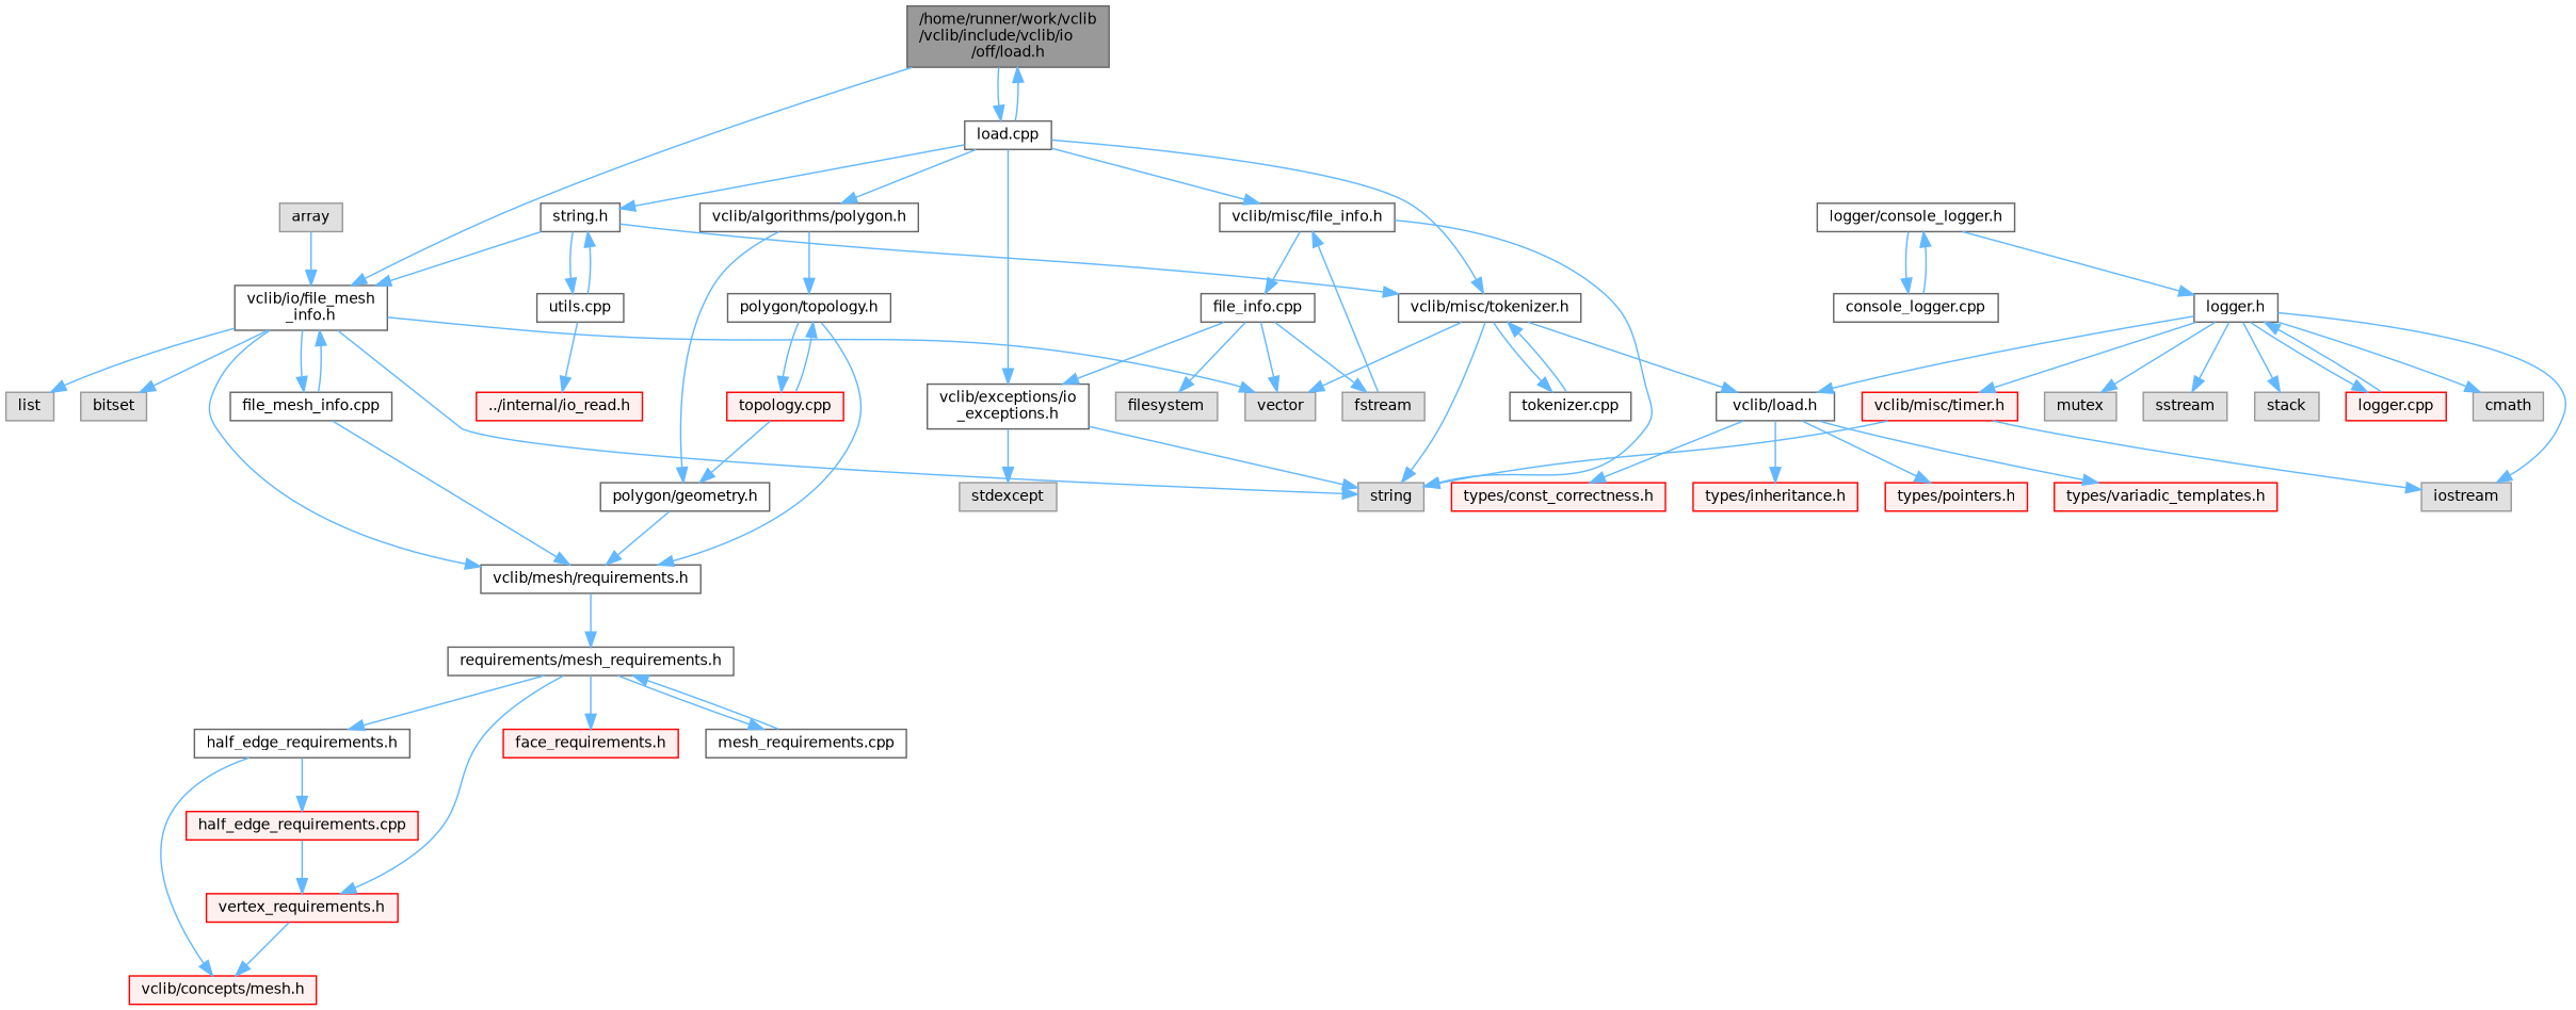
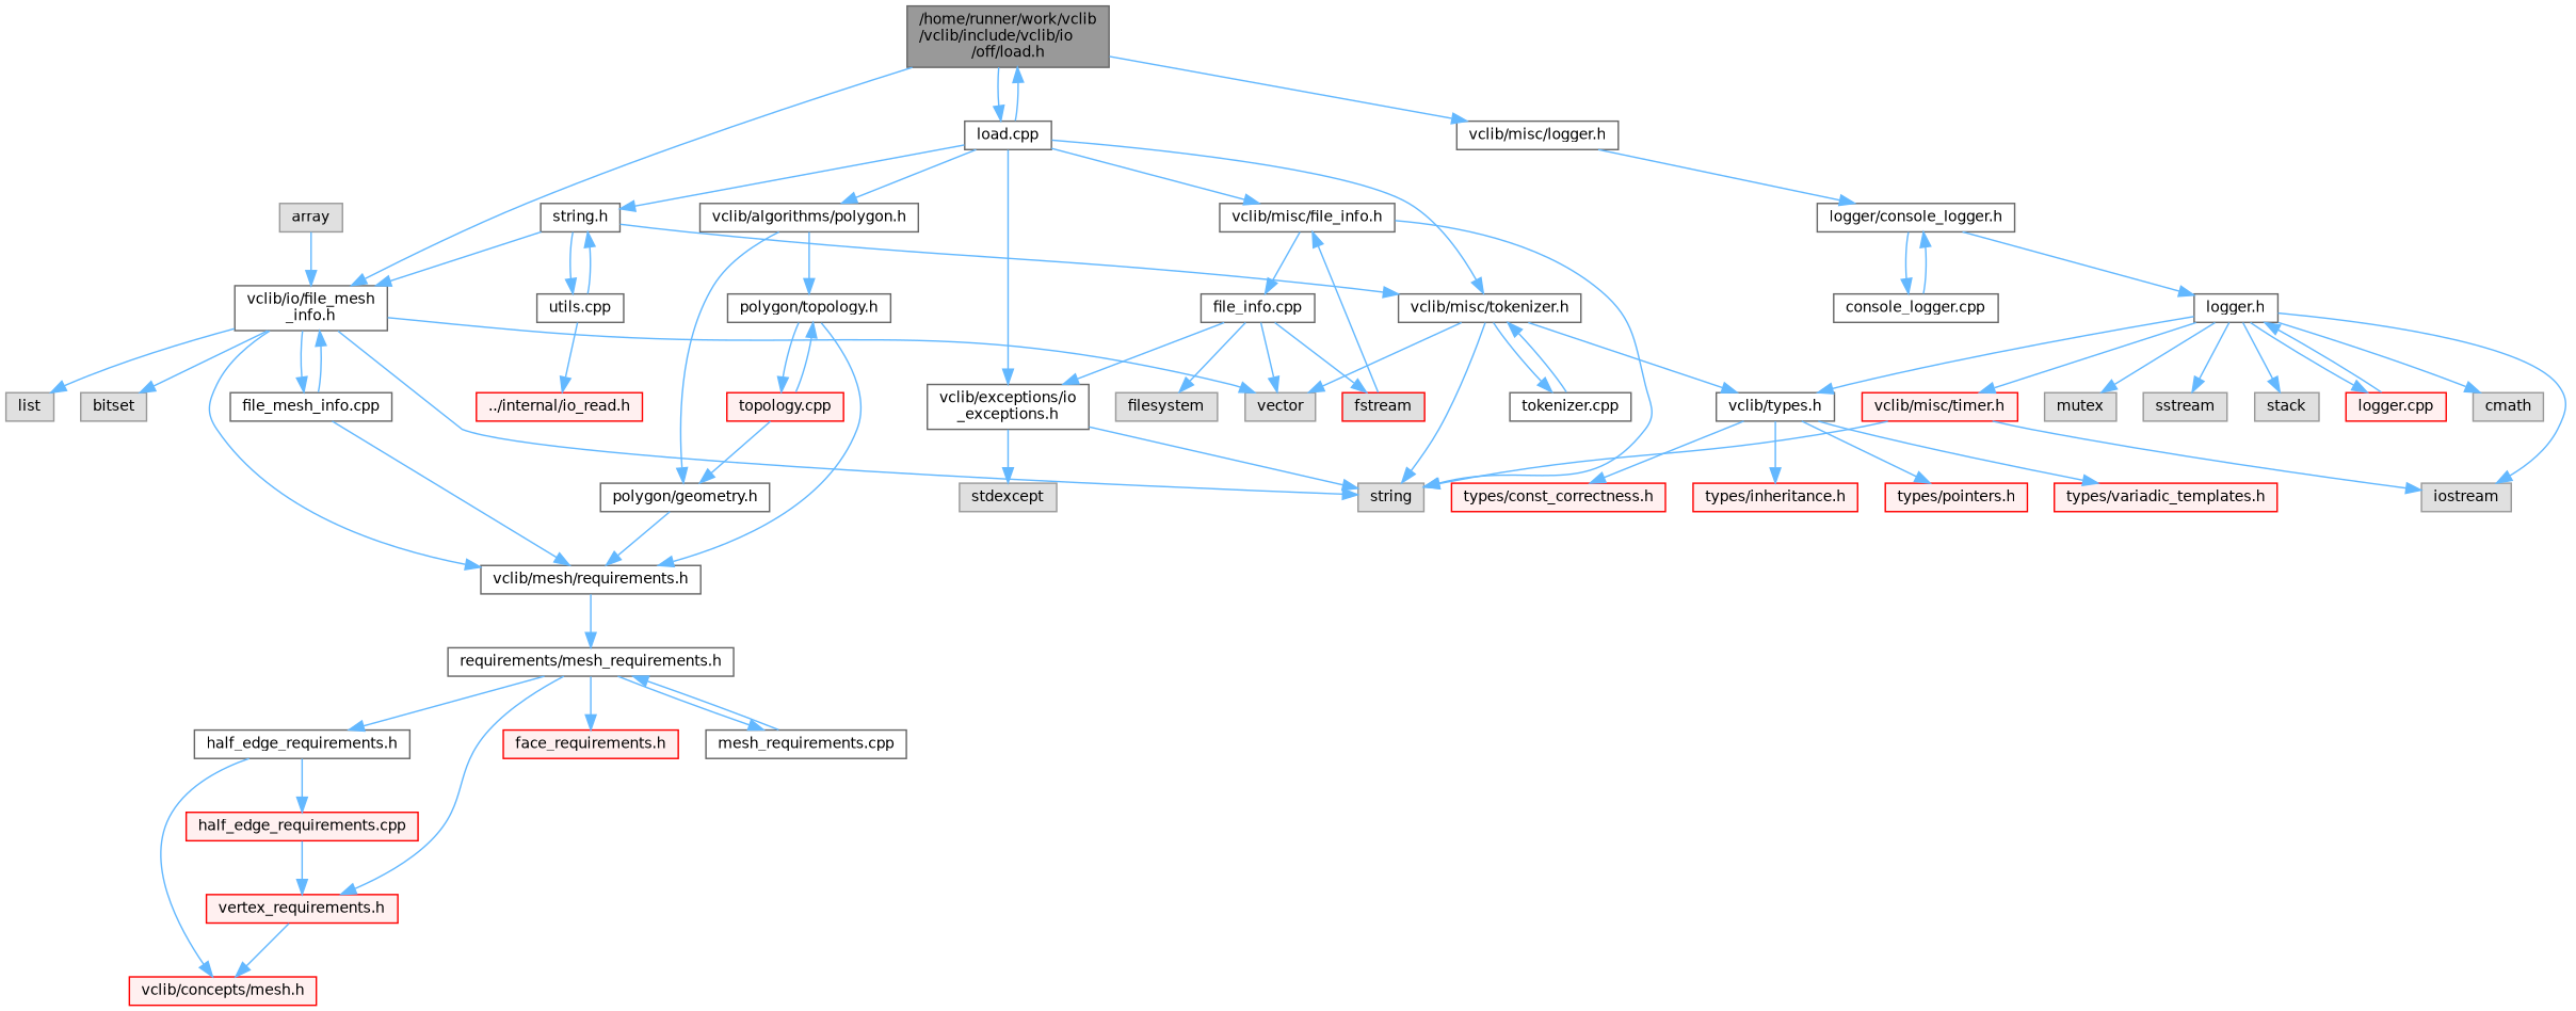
  digraph {
    node [color=grey40 fillcolor=white fontname=Helvetica fontsize=10 shape=box style=filled]
    edge [color=steelblue1 fontname=Helvetica fontsize=10 labelfontname=Helvetica labelfontsize=10 style=solid]
    n1 [color=gray40 fillcolor=grey60 fontcolor=black height=0.2 label="/home/runner/work/vclib\l/vclib/include/vclib/io\l/off/load.h" width=0.4]
    n2 [height=0.2 label="vclib/io/file_mesh\l_info.h" width=0.4]
+   n3 [height=0.2 label="vclib/misc/logger.h" width=0.4]
    n4 [height=0.2 label="load.cpp" width=0.4]
    n5 [color=grey60 fillcolor="#E0E0E0" height=0.2 label=list width=0.4]
    n6 [color=grey60 fillcolor="#E0E0E0" height=0.2 label=string width=0.4]
    n7 [color=grey60 fillcolor="#E0E0E0" height=0.2 label=vector width=0.4]
    n8 [color=grey60 fillcolor="#E0E0E0" height=0.2 label=bitset width=0.4]
    n9 [height=0.2 label="vclib/mesh/requirements.h" width=0.4]
    n10 [height=0.2 label="file_mesh_info.cpp" width=0.4]
    n11 [height=0.2 label="logger/console_logger.h" width=0.4]
    n12 [height=0.2 label="vclib/algorithms/polygon.h" width=0.4]
    n13 [height=0.2 label="vclib/exceptions/io\l_exceptions.h" width=0.4]
    n14 [height=0.2 label="vclib/misc/file_info.h" width=0.4]
    n15 [height=0.2 label="vclib/misc/tokenizer.h" width=0.4]
    n16 [height=0.2 label="string.h" width=0.4]
    n17 [color=grey60 fillcolor="#E0E0E0" height=0.2 label=array width=0.4]
    n18 [height=0.2 label="requirements/mesh_requirements.h" width=0.4]
    n19 [height=0.2 label="half_edge_requirements.h" width=0.4]
    n20 [color=red fillcolor="#FFF0F0" height=0.2 label="vertex_requirements.h" width=0.4]
    n21 [color=red fillcolor="#FFF0F0" height=0.2 label="face_requirements.h" width=0.4]
    n22 [height=0.2 label="mesh_requirements.cpp" width=0.4]
    n23 [color=red fillcolor="#FFF0F0" height=0.2 label="vclib/concepts/mesh.h" width=0.4]
    n24 [color=red fillcolor="#FFF0F0" height=0.2 label="half_edge_requirements.cpp" width=0.4]
    n25 [height=0.2 label="logger.h" width=0.4]
    n26 [height=0.2 label="console_logger.cpp" width=0.4]
    n27 [color=grey60 fillcolor="#E0E0E0" height=0.2 label=cmath width=0.4]
    n28 [color=grey60 fillcolor="#E0E0E0" height=0.2 label=iostream width=0.4]
    n29 [color=grey60 fillcolor="#E0E0E0" height=0.2 label=mutex width=0.4]
    n30 [color=grey60 fillcolor="#E0E0E0" height=0.2 label=sstream width=0.4]
    n31 [color=grey60 fillcolor="#E0E0E0" height=0.2 label=stack width=0.4]
    n32 [color=red fillcolor="#FFF0F0" height=0.2 label="vclib/misc/timer.h" width=0.4]
-   n33 [height=0.2 label="vclib/load.h" width=0.4]
+   n33 [height=0.2 label="vclib/types.h" width=0.4]
    n34 [color=red fillcolor="#FFF0F0" height=0.2 label="logger.cpp" width=0.4]
    n35 [color=red fillcolor="#FFF0F0" height=0.2 label="types/const_correctness.h" width=0.4]
    n36 [color=red fillcolor="#FFF0F0" height=0.2 label="types/inheritance.h" width=0.4]
    n37 [color=red fillcolor="#FFF0F0" height=0.2 label="types/pointers.h" width=0.4]
    n38 [color=red fillcolor="#FFF0F0" height=0.2 label="types/variadic_templates.h" width=0.4]
    n39 [height=0.2 label="polygon/geometry.h" width=0.4]
    n40 [height=0.2 label="polygon/topology.h" width=0.4]
    n41 [color=grey60 fillcolor="#E0E0E0" height=0.2 label=stdexcept width=0.4]
    n42 [height=0.2 label="file_info.cpp" width=0.4]
    n43 [height=0.2 label="tokenizer.cpp" width=0.4]
    n44 [height=0.2 label="utils.cpp" width=0.4]
    n45 [color=red fillcolor="#FFF0F0" height=0.2 label="topology.cpp" width=0.4]
-   n46 [color=grey60 fillcolor="#E0E0E0" height=0.2 label=fstream width=0.4]
+   n46 [color=red fillcolor="#E0E0E0" height=0.2 label=fstream width=0.4]
    n47 [color=grey60 fillcolor="#E0E0E0" height=0.2 label=filesystem width=0.4]
    n48 [color=red fillcolor="#FFF0F0" height=0.2 label="../internal/io_read.h" width=0.4]
    n1 -> n2
+   n1 -> n3
    n1 -> n4
    n2 -> n5
    n2 -> n6
    n2 -> n7
    n2 -> n8
    n2 -> n9
    n2 -> n10
+   n3 -> n11
    n4 -> n1
    n4 -> n12
    n4 -> n13
    n4 -> n14
    n4 -> n15
    n4 -> n16
    n9 -> n18
    n10 -> n2
    n10 -> n9
    n11 -> n25
    n11 -> n26
    n12 -> n39
    n12 -> n40
    n13 -> n6
    n13 -> n41
    n14 -> n6
    n14 -> n42
    n15 -> n6
    n15 -> n7
    n15 -> n33
    n15 -> n43
    n16 -> n2
    n16 -> n15
    n16 -> n44
    n17 -> n2
    n18 -> n19
    n18 -> n20
    n18 -> n21
    n18 -> n22
    n19 -> n23
    n19 -> n24
    n20 -> n23
    n22 -> n18
    n24 -> n20
    n25 -> n27
    n25 -> n28
    n25 -> n29
    n25 -> n30
    n25 -> n31
    n25 -> n32
    n25 -> n33
    n25 -> n34
    n26 -> n11
    n32 -> n6
    n32 -> n28
    n33 -> n35
    n33 -> n36
    n33 -> n37
    n33 -> n38
    n34 -> n25
    n39 -> n9
    n40 -> n9
    n40 -> n45
    n42 -> n7
    n42 -> n13
    n42 -> n46
    n42 -> n47
    n43 -> n15
    n44 -> n16
    n44 -> n48
    n45 -> n39
    n45 -> n40
    n46 -> n14
  }
